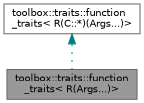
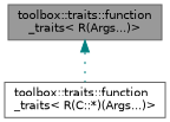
  digraph {
    node [color=gray40 fontname=Helvetica fontsize=10 shape=box style=filled]
    n1 [fillcolor=grey60 fontcolor=black height=0.2 label="toolbox::traits::function\l_traits\< R(Args...)\>" width=0.4]
    n2 [fillcolor=white height=0.2 label="toolbox::traits::function\l_traits\< R(C::*)(Args...)\>" width=0.4]
-   n2 -> n1 [color=teal dir=back fontname=Helvetica fontsize=10 labelfontname=Helvetica labelfontsize=10 style=dotted]
+   n1 -> n2 [color=teal dir=back fontname=Helvetica fontsize=10 labelfontname=Helvetica labelfontsize=10 style=dotted]
  }
